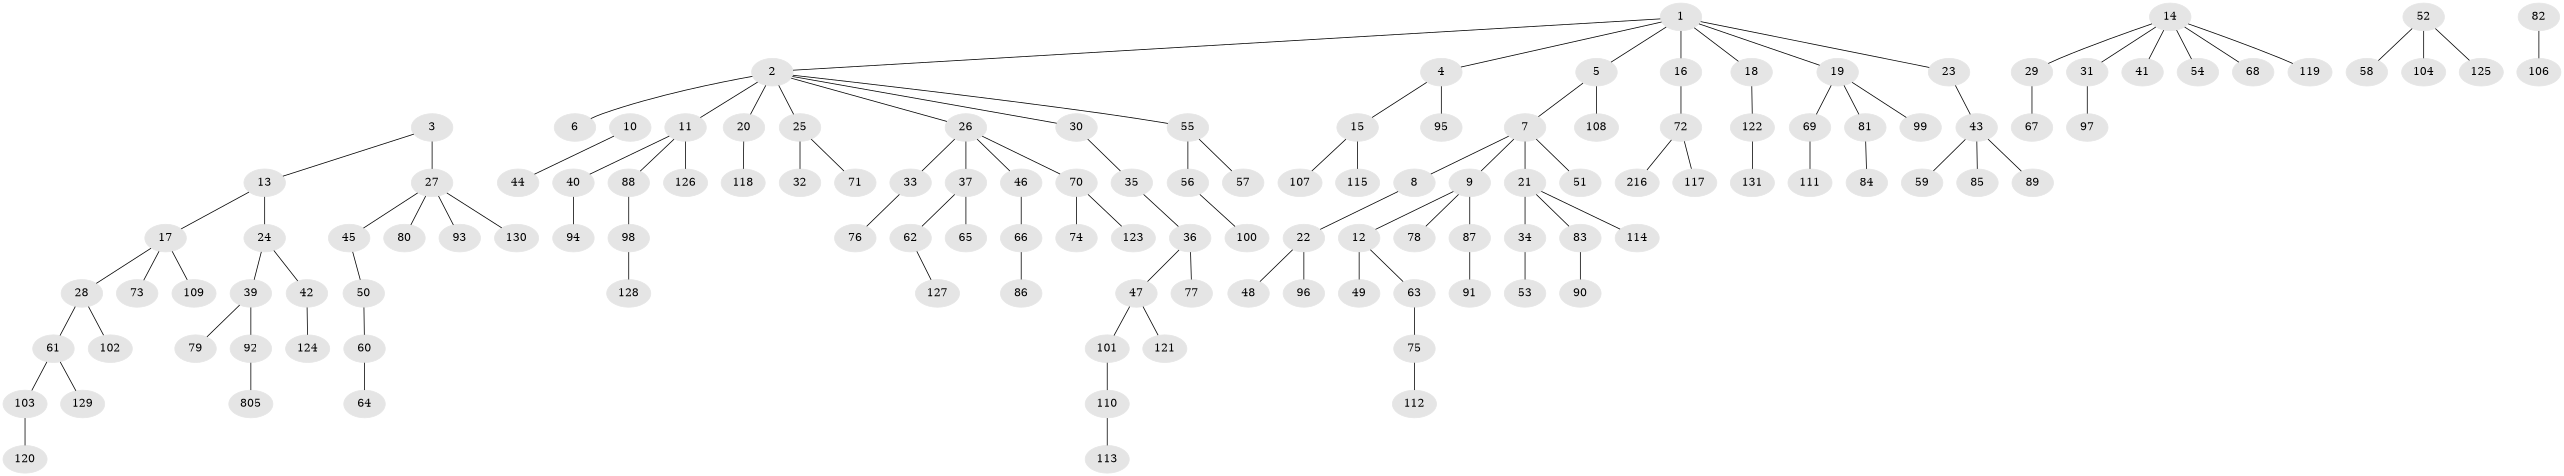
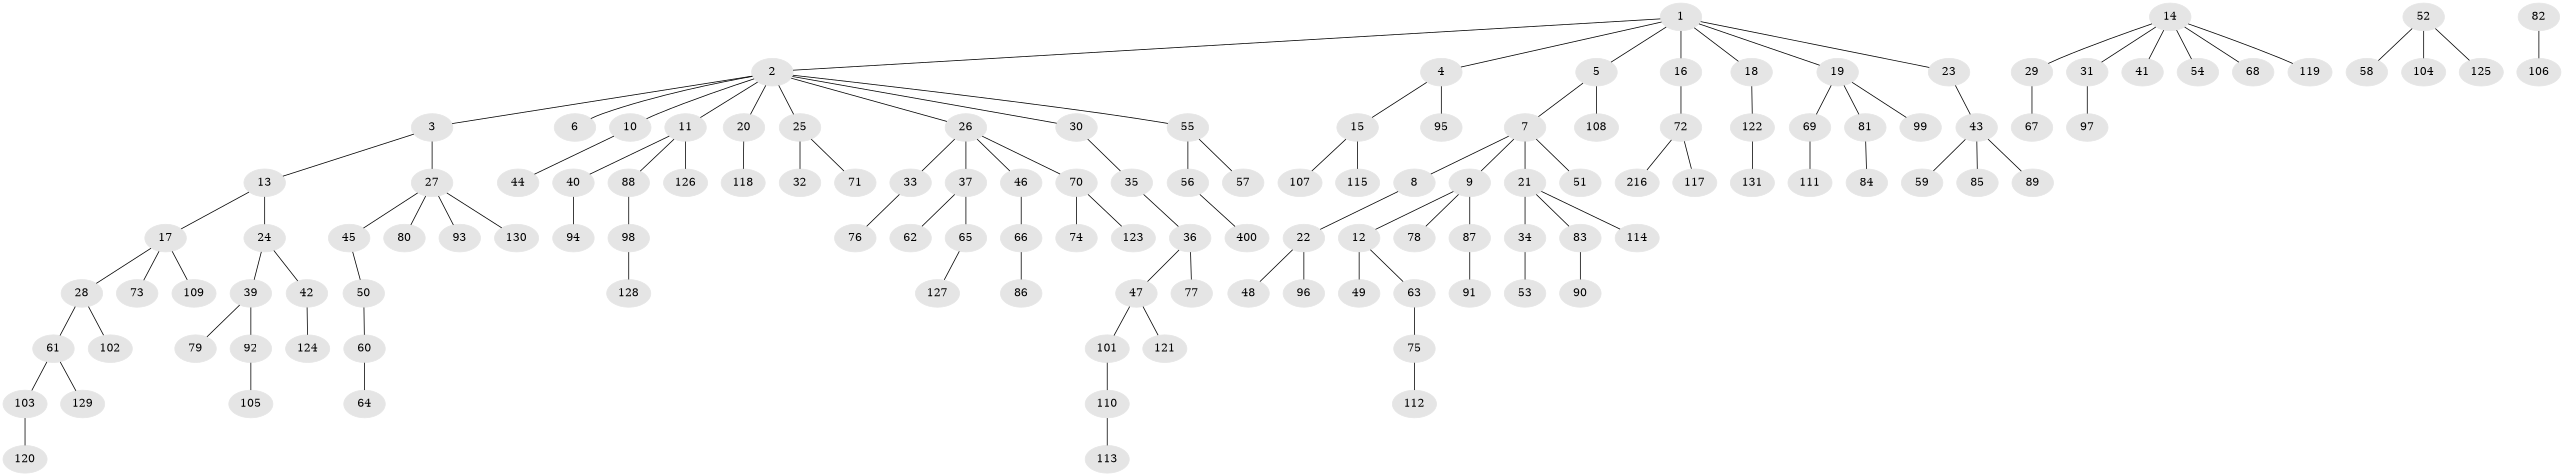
  graph {
    node [color=gray90 style=filled]
    1
    2
    4
    5
    16
    18
    19
    23
    3
    6
    10
    11
    20
    25
    26
    30
    55
    15
    95
    7
    108
    72
    122
    69
    81
    99
    43
    13
    27
    44
    40
    88
    126
    118
    32
    71
    33
    37
    46
    70
    35
    56
    57
    17
    24
    45
    80
    93
    130
    107
    115
    8
    9
    21
    51
    22
    12
    78
    87
    14
    29
    31
    41
    54
    68
    119
    34
    83
    114
    48
    96
    49
    63
    91
    94
    98
    75
    28
    73
    109
    39
    42
    67
    97
    n85 [label=216]
    117
    61
    102
    131
    111
    84
    53
    90
    59
    85
    89
    79
    92
    124
    76
    62
    65
    66
    74
    123
    50
    103
    129
    36
    47
    77
    101
    121
    127
    52
    58
    104
    125
    82
    106
-   105 [label=805]
+   105
    60
    86
    110
    64
-   100
+   100 [label=400]
    120
    112
    128
    113
    1 -- 2
    1 -- 4
    1 -- 5
    1 -- 16
    1 -- 18
    1 -- 19
    1 -- 23
+   2 -- 3
    2 -- 6
+   2 -- 10
    2 -- 11
    2 -- 20
    2 -- 25
    2 -- 26
    2 -- 30
    2 -- 55
    4 -- 15
    4 -- 95
    5 -- 7
    5 -- 108
    16 -- 72
    18 -- 122
    19 -- 69
    19 -- 81
    19 -- 99
    23 -- 43
    3 -- 13
    3 -- 27
    10 -- 44
    11 -- 40
    11 -- 88
    11 -- 126
    20 -- 118
    25 -- 32
    25 -- 71
    26 -- 33
    26 -- 37
    26 -- 46
    26 -- 70
    30 -- 35
    55 -- 56
    55 -- 57
    15 -- 107
    15 -- 115
    7 -- 8
    7 -- 9
    7 -- 21
    7 -- 51
    72 -- n85
    72 -- 117
    122 -- 131
    69 -- 111
    81 -- 84
    43 -- 59
    43 -- 85
    43 -- 89
    13 -- 17
    13 -- 24
    27 -- 45
    27 -- 80
    27 -- 93
    27 -- 130
    40 -- 94
    88 -- 98
    33 -- 76
    37 -- 62
    37 -- 65
    46 -- 66
    70 -- 74
    70 -- 123
    35 -- 36
    56 -- 100
    17 -- 28
    17 -- 73
    17 -- 109
    24 -- 39
    24 -- 42
    45 -- 50
    8 -- 22
    9 -- 12
    9 -- 78
    9 -- 87
    21 -- 34
    21 -- 83
    21 -- 114
    22 -- 48
    22 -- 96
    12 -- 49
    12 -- 63
    87 -- 91
    14 -- 29
    14 -- 31
    14 -- 41
    14 -- 54
    14 -- 68
    14 -- 119
    29 -- 67
    31 -- 97
    34 -- 53
    83 -- 90
    63 -- 75
    98 -- 128
    75 -- 112
    28 -- 61
    28 -- 102
    39 -- 79
    39 -- 92
    42 -- 124
    61 -- 103
    61 -- 129
    92 -- 105
-   62 -- 127
+   65 -- 127
    66 -- 86
    50 -- 60
    103 -- 120
    36 -- 47
    36 -- 77
    47 -- 101
    47 -- 121
    101 -- 110
    52 -- 58
    52 -- 104
    52 -- 125
    82 -- 106
    60 -- 64
    110 -- 113
  }
